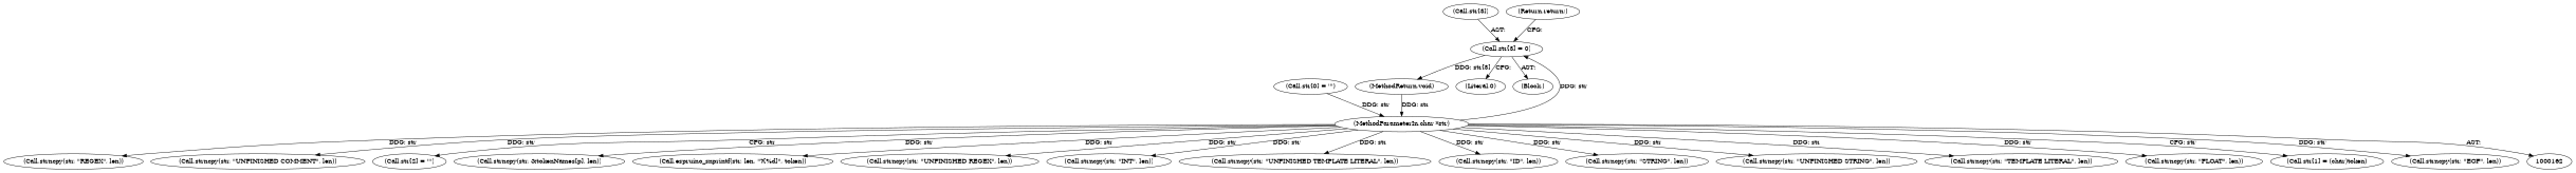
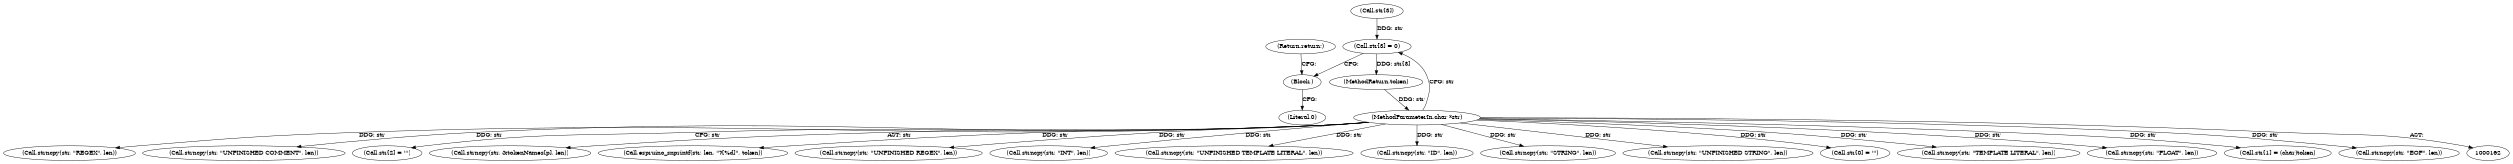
  digraph {
    n1 [label="(Call,str[3] = 0)"]
-   n2 [label="(MethodReturn,void)"]
+   n2 [label="(MethodReturn,token)"]
    n3 [label="(Literal,0)"]
    n4 [label="(Block,)"]
    n5 [label="(MethodParameterIn,char *str)"]
    n6 [label="(Call,strncpy(str, \"REGEX\", len))"]
    n7 [label="(Call,strncpy(str, \"UNFINISHED COMMENT\", len))"]
    n8 [label="(Call,str[2] = '\'')"]
    n9 [label="(Call,strncpy(str, &tokenNames[p], len))"]
    n10 [label="(Call,espruino_snprintf(str, len, \"?[%d]\", token))"]
    n11 [label="(Call,strncpy(str, \"UNFINISHED REGEX\", len))"]
    n12 [label="(Call,strncpy(str, \"INT\", len))"]
    n13 [label="(Call,strncpy(str, \"UNFINISHED TEMPLATE LITERAL\", len))"]
    n14 [label="(Call,strncpy(str, \"ID\", len))"]
    n15 [label="(Call,strncpy(str, \"STRING\", len))"]
    n16 [label="(Call,strncpy(str, \"UNFINISHED STRING\", len))"]
    n17 [label="(Call,str[0] = '\'')"]
    n18 [label="(Call,strncpy(str, \"TEMPLATE LITERAL\", len))"]
    n19 [label="(Call,strncpy(str, \"FLOAT\", len))"]
    n20 [label="(Call,str[1] = (char)token)"]
    n21 [label="(Call,strncpy(str, \"EOF\", len))"]
    1000162
    n23 [label="(Call,str[3])"]
    n24 [label="(Return,return;)"]
    n1 -> n2 [label="DDG: str[3]"]
-   n1 -> n3 [label="CFG: "]
-   n1 -> n4 [label="AST: "]
+   n4 -> n3 [label="CFG: "]
+   n1 -> n4 [label="CFG: "]
    n2 -> n5 [label="DDG: str"]
-   n5 -> n1 [label="DDG: str"]
+   n5 -> n1 [label="CFG: str"]
    n5 -> n6 [label="DDG: str"]
    n5 -> n7 [label="DDG: str"]
    n5 -> n8 [label="CFG: str"]
-   n5 -> n9 [label="DDG: str"]
+   n5 -> n9 [label="AST: str"]
    n5 -> n10 [label="DDG: str"]
    n5 -> n11 [label="DDG: str"]
    n5 -> n12 [label="DDG: str"]
    n5 -> n13 [label="DDG: str"]
    n5 -> n14 [label="DDG: str"]
    n5 -> n15 [label="DDG: str"]
    n5 -> n16 [label="DDG: str"]
-   n17 -> n5 [label="DDG: str"]
+   n5 -> n17 [label="DDG: str"]
    n5 -> n18 [label="DDG: str"]
    n5 -> n19 [label="DDG: str"]
-   n5 -> n20 [label="CFG: str"]
+   n5 -> n20 [label="DDG: str"]
    n5 -> n21 [label="DDG: str"]
    n5 -> 1000162 [label="AST: "]
-   n23 -> n1 [label="AST: "]
-   n24 -> n1 [label="CFG: "]
+   n23 -> n1 [label="DDG: str"]
+   n24 -> n4 [label="CFG: "]
  }
